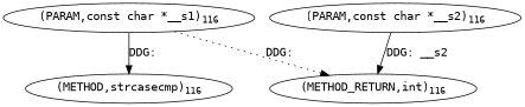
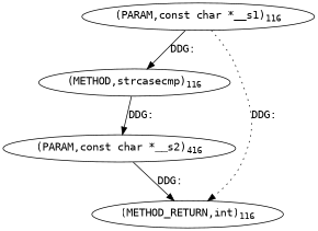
  digraph {
    fontname="DejaVu Sans Mono"
    node [fontname="DejaVu Sans Mono"]
    edge [fontname="DejaVu Sans Mono" style=solid]
    n1 [label=<(METHOD,strcasecmp)<SUB>116</SUB>>]
-   n2 [label=<(PARAM,const char *__s2)<SUB>116</SUB>>]
+   n2 [label=<(PARAM,const char *__s2)<SUB>416</SUB>>]
    n3 [label=<(PARAM,const char *__s1)<SUB>116</SUB>>]
    n4 [label=<(METHOD_RETURN,int)<SUB>116</SUB>>]
-   n2 -> n4 [label="DDG: __s2"]
+   n1 -> n2 [label="DDG: "]
+   n2 -> n4 [label="DDG: "]
    n3 -> n1 [label="DDG: "]
    n3 -> n4 [label="DDG: " style=dotted]
  }
